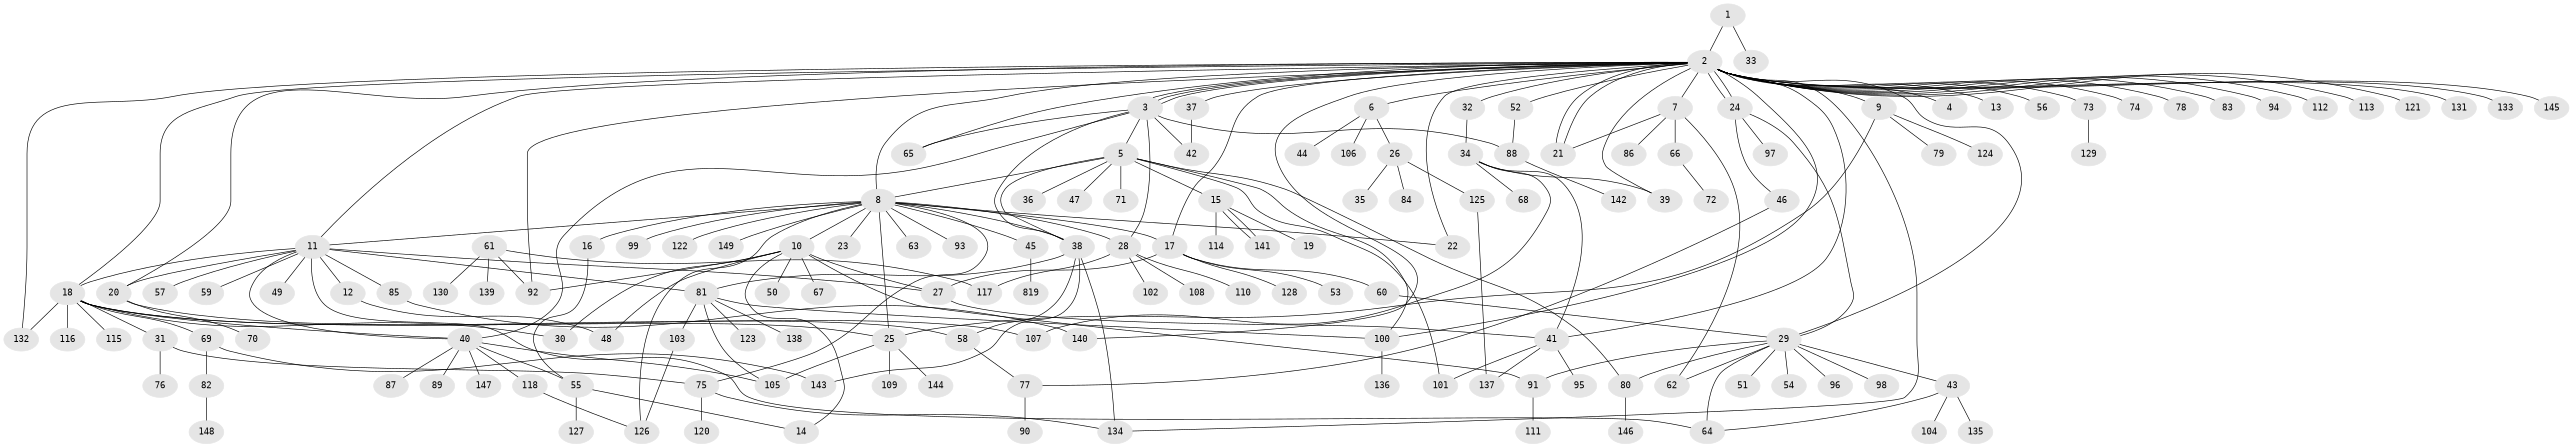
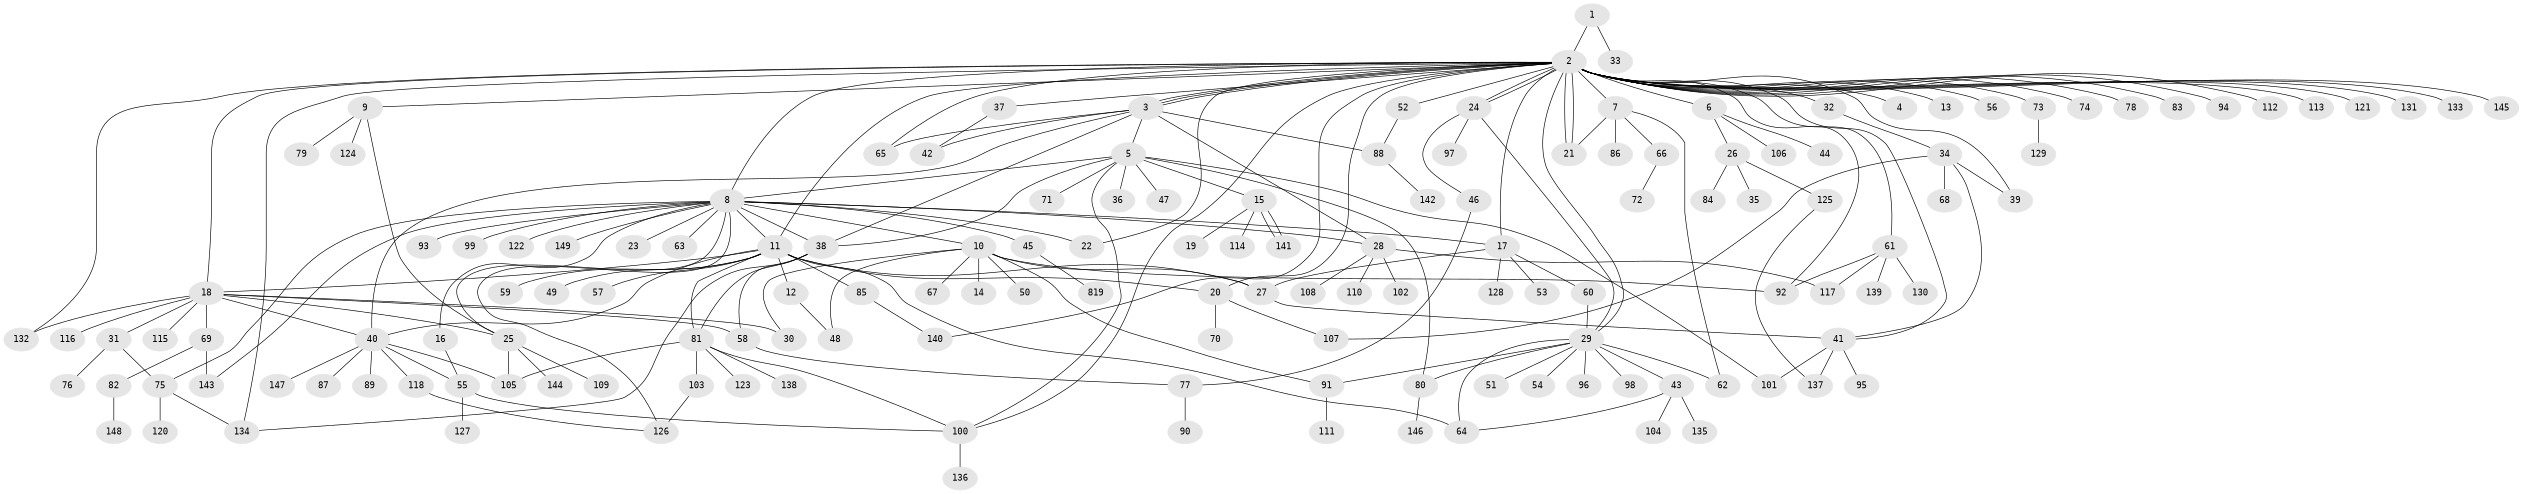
  graph {
    fontname="DejaVu Sans Mono"
    node [color=gray90 fontname="DejaVu Sans Mono" style=filled]
    edge [fontname="DejaVu Sans Mono"]
    1
    2
    33
    3
    4
    6
    7
    8
    9
    11
    13
    17
    18
    20
    21
    22
    24
    29
    32
    37
    39
    41
    52
    56
    61
    65
    73
    74
    78
    83
    92
    94
    100
    112
    113
    121
    131
    132
    133
    134
    140
    145
    5
    28
    38
    40
    42
    88
    26
    44
    106
    62
    66
    86
    10
    16
    23
    25
    45
    63
    75
    93
    99
    122
    126
    143
    149
    79
    124
    27
    12
    49
    57
    59
    64
    81
    85
    53
    60
    128
    30
    31
    58
    69
    115
    116
    70
    107
    46
    97
    80
    91
    43
    51
    54
    96
    98
    34
    101
    95
    137
    117
    130
    139
    129
    136
    15
    36
    47
    71
    102
    108
    110
    55
    105
    87
    89
    118
    147
    142
    19
    114
    141
    146
    35
    84
    125
    72
    14
    48
    50
    67
    109
    144
    n135 [label=819]
    120
    111
    103
    123
    138
    127
    76
    77
    82
    104
    135
    68
    90
    148
    1 -- 2
    1 -- 33
    2 -- 3
    2 -- 3
    2 -- 3
    2 -- 4
    2 -- 6
    2 -- 7
    2 -- 8
    2 -- 9
    2 -- 11
    2 -- 13
    2 -- 17
    2 -- 18
    2 -- 20
    2 -- 21
    2 -- 21
    2 -- 22
    2 -- 24
    2 -- 24
    2 -- 29
    2 -- 32
    2 -- 37
    2 -- 39
    2 -- 41
    2 -- 52
    2 -- 56
+   2 -- 61
    2 -- 65
    2 -- 73
    2 -- 74
    2 -- 78
    2 -- 83
    2 -- 92
    2 -- 94
    2 -- 100
    2 -- 112
    2 -- 113
    2 -- 121
    2 -- 131
    2 -- 132
    2 -- 133
    2 -- 134
    2 -- 140
    2 -- 145
    3 -- 65
    3 -- 5
    3 -- 28
    3 -- 38
    3 -- 40
    3 -- 42
    3 -- 88
    6 -- 26
    6 -- 44
    6 -- 106
    7 -- 21
    7 -- 62
    7 -- 66
    7 -- 86
    8 -- 11
    8 -- 17
    8 -- 22
    8 -- 28
    8 -- 38
    8 -- 10
    8 -- 16
    8 -- 23
    8 -- 25
    8 -- 45
    8 -- 63
    8 -- 75
    8 -- 93
    8 -- 99
    8 -- 122
    8 -- 126
-   38 -- 143
+   8 -- 143
    8 -- 149
    9 -- 25
    9 -- 79
    9 -- 124
    11 -- 18
    11 -- 20
    11 -- 40
    11 -- 27
    11 -- 12
    11 -- 49
    11 -- 57
    11 -- 59
    11 -- 64
    11 -- 81
    11 -- 85
    17 -- 27
    17 -- 53
    17 -- 60
    17 -- 128
    18 -- 132
    18 -- 40
    18 -- 25
    18 -- 30
    18 -- 31
    18 -- 58
    18 -- 69
    18 -- 115
    18 -- 116
    20 -- 70
    20 -- 107
    24 -- 29
    24 -- 46
    24 -- 97
    29 -- 62
    29 -- 64
    29 -- 80
    29 -- 91
    29 -- 43
    29 -- 51
    29 -- 54
    29 -- 96
    29 -- 98
    32 -- 34
    37 -- 42
    41 -- 101
    41 -- 95
    41 -- 137
    52 -- 88
    61 -- 92
    61 -- 117
    61 -- 130
    61 -- 139
    73 -- 129
    100 -- 136
    5 -- 8
    5 -- 100
    5 -- 38
    5 -- 80
    5 -- 101
    5 -- 15
    5 -- 36
    5 -- 47
    5 -- 71
    28 -- 117
    28 -- 102
    28 -- 108
    28 -- 110
    38 -- 134
    38 -- 81
    38 -- 58
    40 -- 55
    40 -- 105
    40 -- 87
    40 -- 89
    40 -- 118
    40 -- 147
    88 -- 142
    26 -- 35
    26 -- 84
    26 -- 125
    66 -- 72
    10 -- 92
    10 -- 27
    10 -- 30
    10 -- 91
    10 -- 14
    10 -- 48
    10 -- 50
    10 -- 67
    16 -- 55
    25 -- 105
    25 -- 109
    25 -- 144
    45 -- n135
    75 -- 134
    75 -- 120
    27 -- 41
    12 -- 48
    81 -- 100
    81 -- 105
    81 -- 103
    81 -- 123
    81 -- 138
    85 -- 140
    60 -- 29
    31 -- 75
    31 -- 76
    58 -- 77
    69 -- 143
    69 -- 82
    46 -- 77
    80 -- 146
    91 -- 111
    43 -- 64
    43 -- 104
    43 -- 135
    34 -- 39
    34 -- 41
    34 -- 107
    34 -- 68
    15 -- 19
    15 -- 114
    15 -- 141
    15 -- 141
-   55 -- 14
+   55 -- 100
    55 -- 127
    118 -- 126
    125 -- 137
    103 -- 126
    77 -- 90
    82 -- 148
  }
